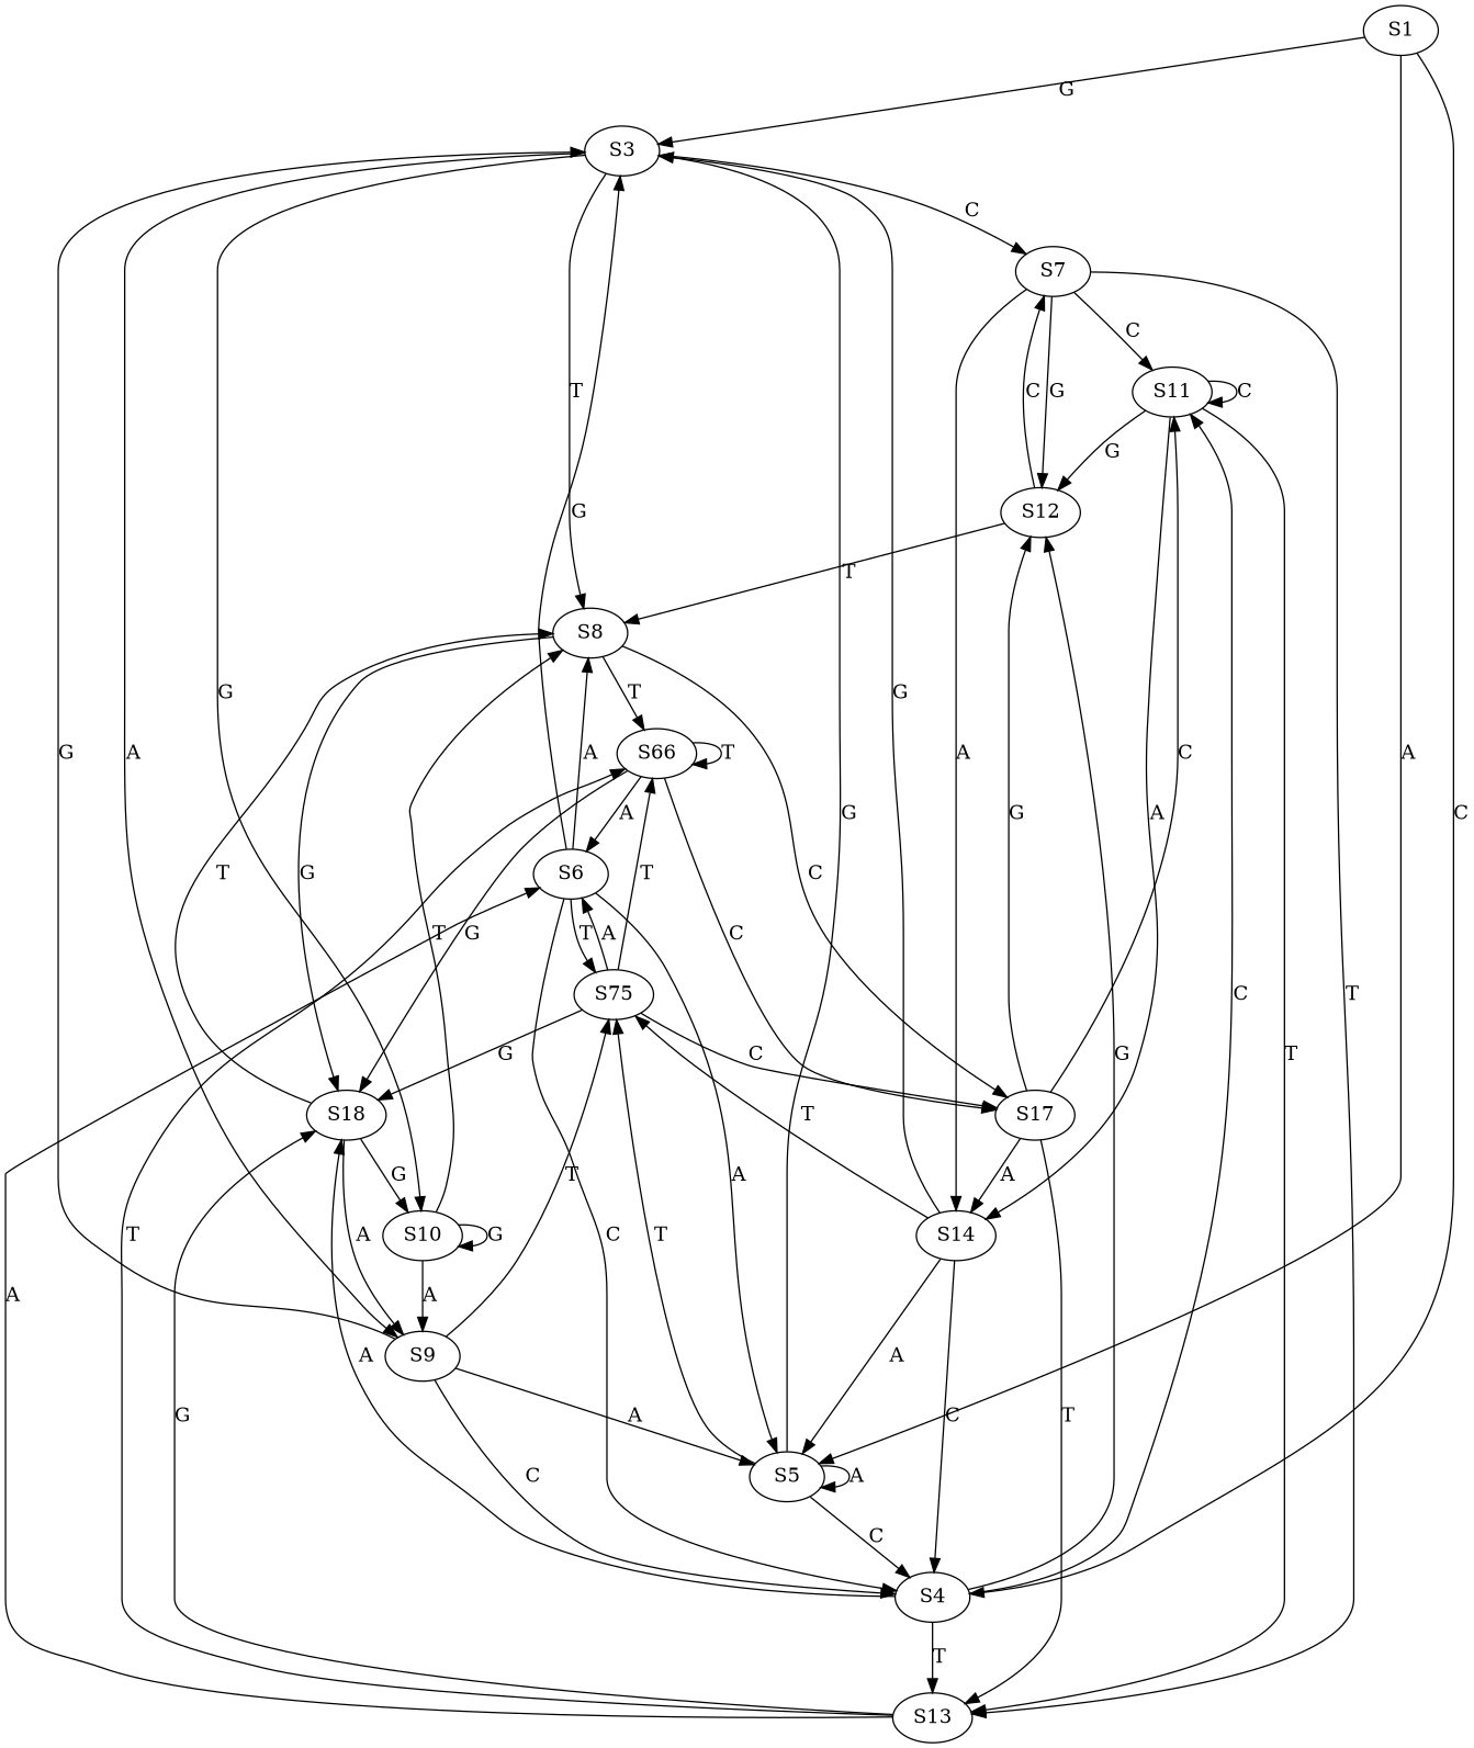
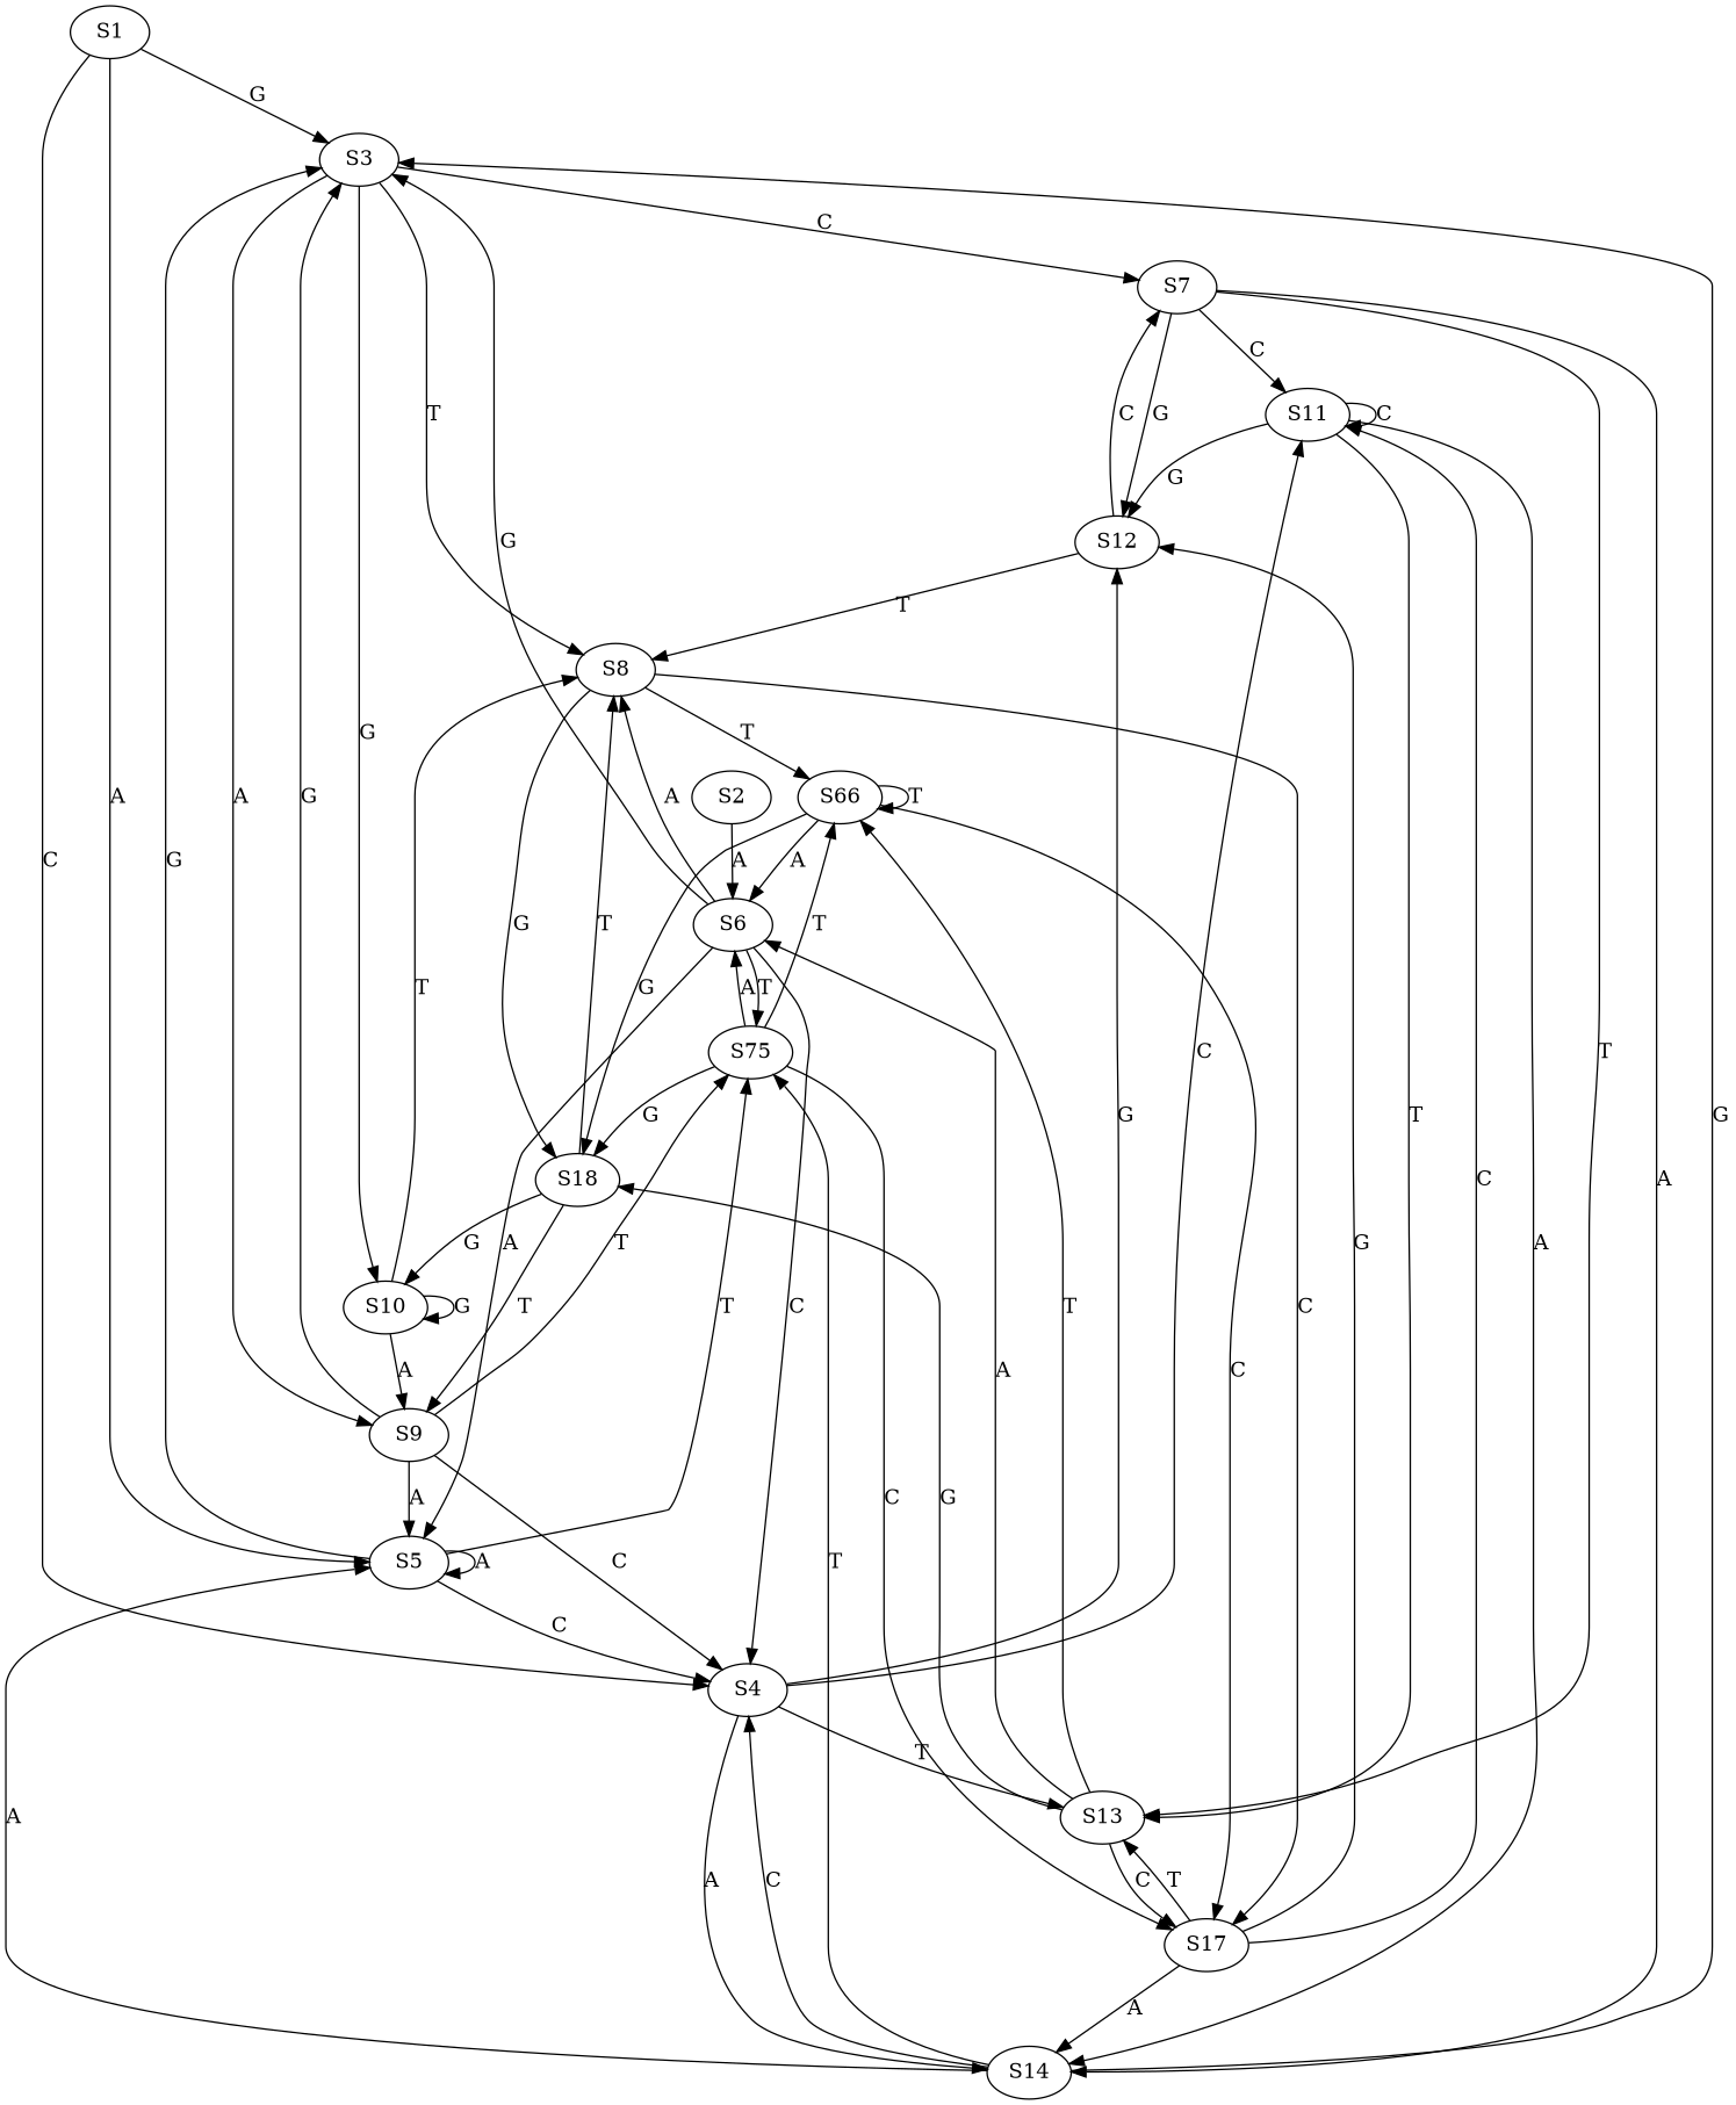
  strict digraph {
    S1
    S3
    S4
    S5
+   S2
    S6
    S7
    S8
    S9
    S10
    S11
    S12
    S13
    S14
    n15 [label=S75]
    n16 [label=S66]
    S17
    S18
    S1 -> S3 [label=G]
    S1 -> S4 [label=C]
    S1 -> S5 [label=A]
    S3 -> S7 [label=C]
    S3 -> S8 [label=T]
    S3 -> S9 [label=A]
    S3 -> S10 [label=G]
    S4 -> S11 [label=C]
    S4 -> S12 [label=G]
    S4 -> S13 [label=T]
-   S4 -> S18 [label=A]
+   S4 -> S14 [label=A]
    S5 -> S3 [label=G]
    S5 -> S4 [label=C]
    S5 -> S5 [label=A]
    S5 -> n15 [label=T]
+   S2 -> S6 [label=A]
    S6 -> S3 [label=G]
    S6 -> S4 [label=C]
    S6 -> S5 [label=A]
    S6 -> S8 [label=A]
    S6 -> n15 [label=T]
    S7 -> S11 [label=C]
    S7 -> S12 [label=G]
    S7 -> S13 [label=T]
    S7 -> S14 [label=A]
    S8 -> n16 [label=T]
    S8 -> S17 [label=C]
    S8 -> S18 [label=G]
    S9 -> S3 [label=G]
    S9 -> S4 [label=C]
    S9 -> S5 [label=A]
    S9 -> n15 [label=T]
    S10 -> S8 [label=T]
    S10 -> S9 [label=A]
    S10 -> S10 [label=G]
    S11 -> S11 [label=C]
    S11 -> S12 [label=G]
    S11 -> S13 [label=T]
    S11 -> S14 [label=A]
    S12 -> S7 [label=C]
    S12 -> S8 [label=T]
    S13 -> S6 [label=A]
    S13 -> n16 [label=T]
+   S13 -> S17 [label=C]
    S13 -> S18 [label=G]
    S14 -> S3 [label=G]
    S14 -> S4 [label=C]
    S14 -> S5 [label=A]
    S14 -> n15 [label=T]
    n15 -> S6 [label=A]
    n15 -> n16 [label=T]
    n15 -> S17 [label=C]
    n15 -> S18 [label=G]
    n16 -> S6 [label=A]
    n16 -> n16 [label=T]
    n16 -> S17 [label=C]
    n16 -> S18 [label=G]
    S17 -> S11 [label=C]
    S17 -> S12 [label=G]
    S17 -> S13 [label=T]
    S17 -> S14 [label=A]
    S18 -> S8 [label=T]
-   S18 -> S9 [label=A]
+   S18 -> S9 [label=T]
    S18 -> S10 [label=G]
  }
